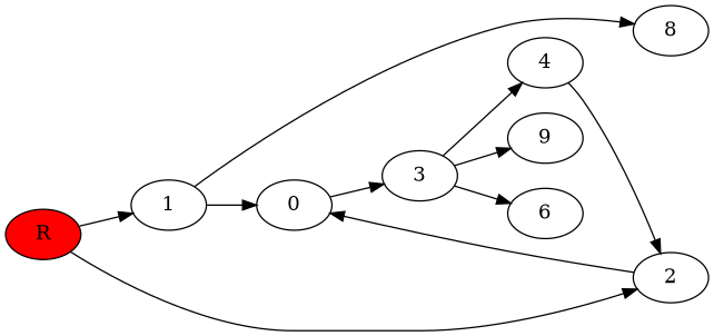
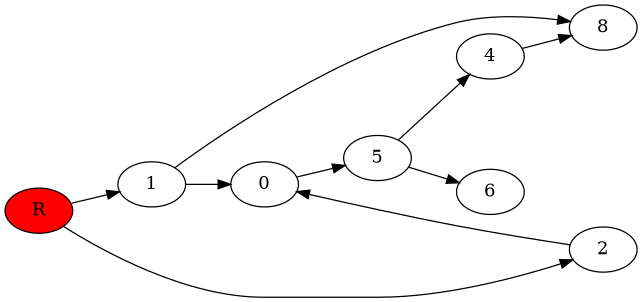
  digraph {
    rankdir=LR
    n1 [label=0]
    1
    8
-   5 [label=3]
+   5
    2
    4
    6
-   9
    R [fillcolor="#ff0000" style=filled]
    n1 -> 5
    1 -> n1
    1 -> 8
    5 -> 4
    5 -> 6
-   5 -> 9
    2 -> n1
-   4 -> 2
+   4 -> 8
    R -> 1
    R -> 2
  }
